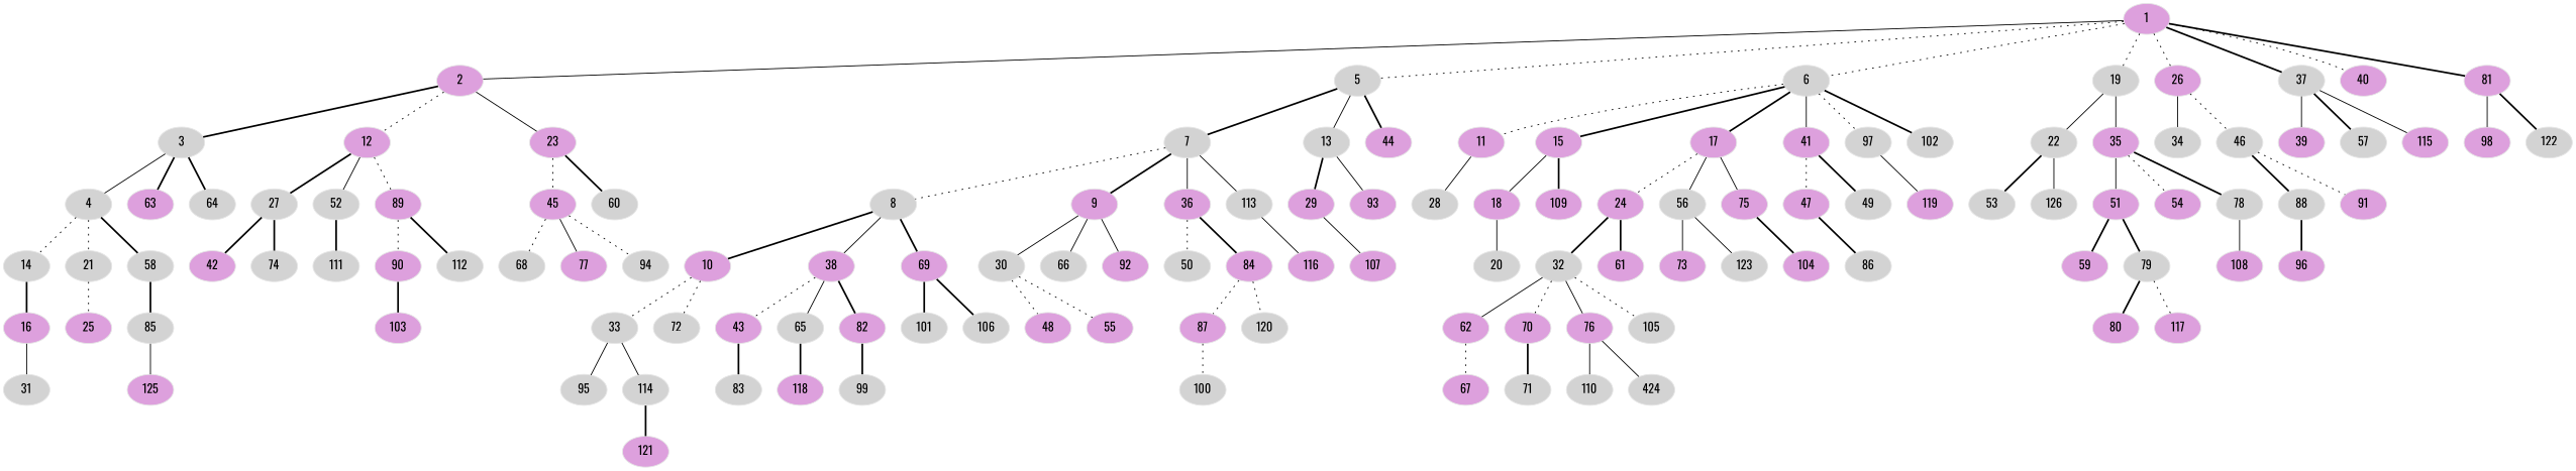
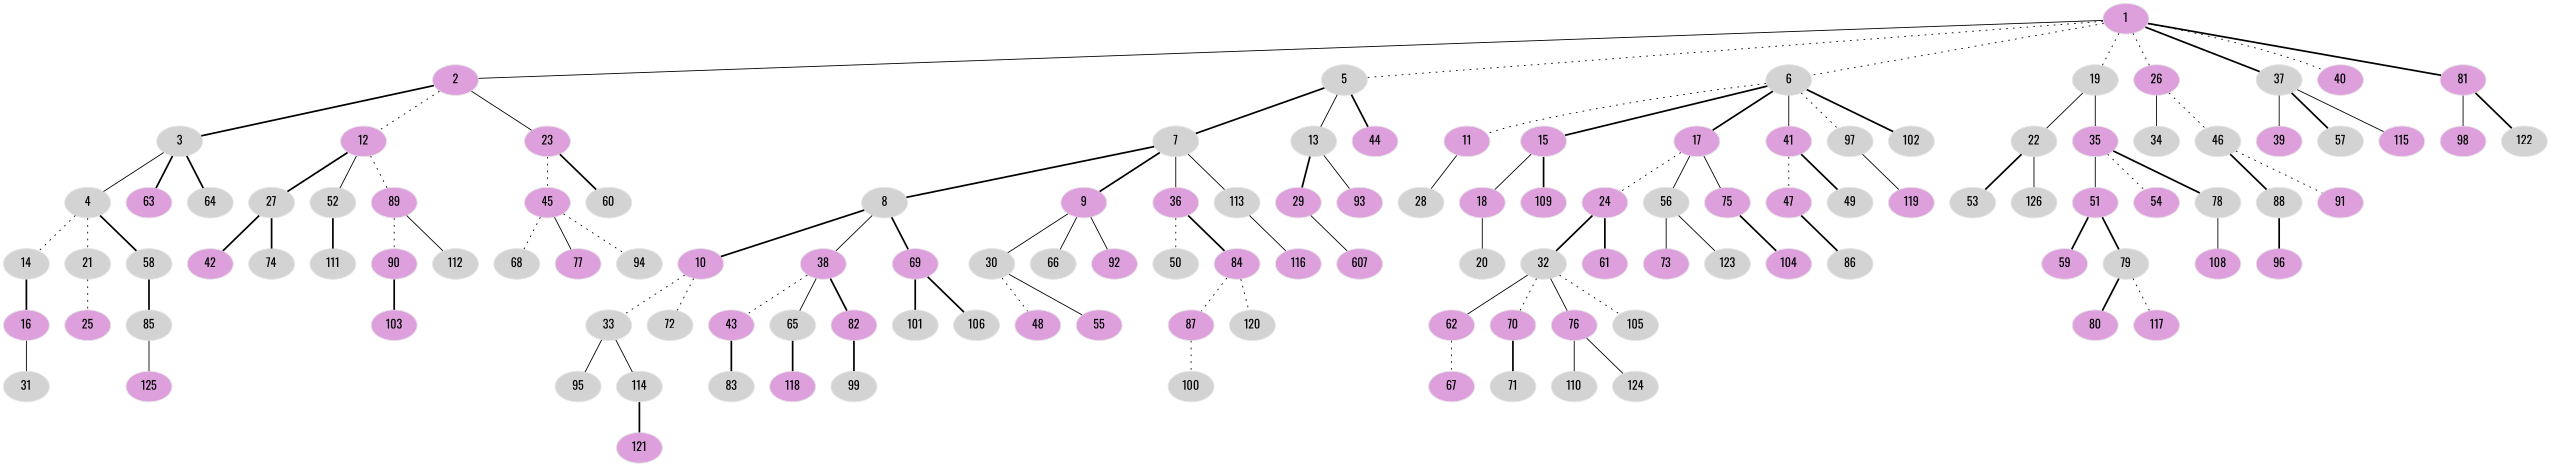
  graph {
    fontname=Oswald
    node [color=gray90 fillcolor=plum fontname=Oswald style=filled]
    edge [fontname=Oswald style=bold]
    1
    2
    5 [fillcolor=lightgrey]
    6 [fillcolor=lightgrey]
    19 [fillcolor=lightgrey]
    26
    37 [fillcolor=lightgrey]
    40
    81
    3 [fillcolor=lightgrey]
    12
    23
    7 [fillcolor=lightgrey]
    13 [fillcolor=lightgrey]
    44
    11
    15
    17
    41
    97 [fillcolor=lightgrey]
    102 [fillcolor=lightgrey]
    22 [fillcolor=lightgrey]
    35
    34 [fillcolor=lightgrey]
    46 [fillcolor=lightgrey]
    39
    57 [fillcolor=lightgrey]
    115
    98
    122 [fillcolor=lightgrey]
    4 [fillcolor=lightgrey]
    63
    64 [fillcolor=lightgrey]
    27 [fillcolor=lightgrey]
    52 [fillcolor=lightgrey]
    89
    45
    60 [fillcolor=lightgrey]
    14 [fillcolor=lightgrey]
    21 [fillcolor=lightgrey]
    58 [fillcolor=lightgrey]
    16
    25
    85 [fillcolor=lightgrey]
    8 [fillcolor=lightgrey]
    9
    36
    113 [fillcolor=lightgrey]
    29
    93
    28 [fillcolor=lightgrey]
    18
    109
    24
    56 [fillcolor=lightgrey]
    75
    47
    49 [fillcolor=lightgrey]
    119
    10
    38
    69
    30 [fillcolor=lightgrey]
    66 [fillcolor=lightgrey]
    92
    50 [fillcolor=lightgrey]
    84
    116
    33 [fillcolor=lightgrey]
    72 [fillcolor=lightgrey]
    43
    65 [fillcolor=lightgrey]
    82
    101 [fillcolor=lightgrey]
    106 [fillcolor=lightgrey]
    48
    55
    95 [fillcolor=lightgrey]
    114 [fillcolor=lightgrey]
    42
    74 [fillcolor=lightgrey]
    111 [fillcolor=lightgrey]
    90
    112 [fillcolor=lightgrey]
-   107
+   107 [label=607]
    31 [fillcolor=lightgrey]
    20 [fillcolor=lightgrey]
    32 [fillcolor=lightgrey]
    61
    73
    123 [fillcolor=lightgrey]
    104
    53 [fillcolor=lightgrey]
    126 [fillcolor=lightgrey]
    51
    54
    78 [fillcolor=lightgrey]
    68 [fillcolor=lightgrey]
    77
    94 [fillcolor=lightgrey]
    62
    70
    76
    105 [fillcolor=lightgrey]
    88 [fillcolor=lightgrey]
    91
    67
    71 [fillcolor=lightgrey]
    110 [fillcolor=lightgrey]
-   124 [fillcolor=lightgrey label=424]
+   124 [fillcolor=lightgrey]
    121
    59
    79 [fillcolor=lightgrey]
    108
    87
    120 [fillcolor=lightgrey]
    83 [fillcolor=lightgrey]
    118
    99 [fillcolor=lightgrey]
    86 [fillcolor=lightgrey]
    96
    80
    117
    125
    100 [fillcolor=lightgrey]
    103
    1 -- 2 [style=solid]
    1 -- 5 [style=dotted]
    1 -- 6 [style=dotted]
    1 -- 19 [style=dotted]
    1 -- 26 [style=dotted]
    1 -- 37
    1 -- 40 [style=dotted]
    1 -- 81
    2 -- 3
    2 -- 12 [style=dotted]
    2 -- 23 [style=solid]
    5 -- 7
    5 -- 13 [style=solid]
    5 -- 44
    6 -- 11 [style=dotted]
    6 -- 15
    6 -- 17
    6 -- 41 [style=solid]
    6 -- 97 [style=dotted]
    6 -- 102
    19 -- 22 [style=solid]
    19 -- 35 [style=solid]
    26 -- 34 [style=solid]
    26 -- 46 [style=dotted]
    37 -- 39 [style=solid]
    37 -- 57
    37 -- 115 [style=solid]
    81 -- 98 [style=solid]
    81 -- 122
    3 -- 4 [style=solid]
    3 -- 63
    3 -- 64
    12 -- 27
    12 -- 52 [style=solid]
    12 -- 89 [style=dotted]
    23 -- 45 [style=dotted]
    23 -- 60
-   7 -- 8 [style=dotted]
+   7 -- 8
    7 -- 9
    7 -- 36 [style=solid]
    7 -- 113 [style=solid]
    13 -- 29
    13 -- 93 [style=solid]
    11 -- 28 [style=solid]
    15 -- 18 [style=solid]
    15 -- 109
    17 -- 24 [style=dotted]
    17 -- 56 [style=solid]
    17 -- 75 [style=solid]
    41 -- 47 [style=dotted]
    41 -- 49
    97 -- 119 [style=solid]
    22 -- 53
    22 -- 126 [style=solid]
    35 -- 51 [style=solid]
    35 -- 54 [style=dotted]
    35 -- 78
    46 -- 88
    46 -- 91 [style=dotted]
    4 -- 14 [style=dotted]
    4 -- 21 [style=dotted]
    4 -- 58
    27 -- 42
    27 -- 74
    52 -- 111
    89 -- 90 [style=dotted]
-   89 -- 112
+   89 -- 112 [style=solid]
    45 -- 68 [style=dotted]
    45 -- 77 [style=solid]
    45 -- 94 [style=dotted]
    14 -- 16
    21 -- 25 [style=dotted]
    58 -- 85
    16 -- 31 [style=solid]
    85 -- 125 [style=solid]
    8 -- 10
    8 -- 38 [style=solid]
    8 -- 69
    9 -- 30 [style=solid]
    9 -- 66 [style=solid]
    9 -- 92 [style=solid]
    36 -- 50 [style=dotted]
    36 -- 84
    113 -- 116 [style=solid]
    29 -- 107 [style=solid]
    18 -- 20 [style=solid]
    24 -- 32
    24 -- 61
    56 -- 73 [style=solid]
    56 -- 123 [style=solid]
    75 -- 104
    47 -- 86
    10 -- 33 [style=dotted]
    10 -- 72 [style=dotted]
    38 -- 43 [style=dotted]
    38 -- 65 [style=solid]
    38 -- 82
    69 -- 101
    69 -- 106
    30 -- 48 [style=dotted]
-   30 -- 55 [style=dotted]
+   30 -- 55 [style=solid]
    84 -- 87 [style=dotted]
    84 -- 120 [style=dotted]
    33 -- 95 [style=solid]
    33 -- 114 [style=solid]
    43 -- 83
    65 -- 118
    82 -- 99
    114 -- 121
    90 -- 103
    32 -- 62 [style=solid]
    32 -- 70 [style=dotted]
    32 -- 76 [style=solid]
    32 -- 105 [style=dotted]
    51 -- 59
    51 -- 79
    78 -- 108 [style=solid]
    62 -- 67 [style=dotted]
    70 -- 71
    76 -- 110 [style=solid]
    76 -- 124 [style=solid]
    88 -- 96
    79 -- 80
    79 -- 117 [style=dotted]
    87 -- 100 [style=dotted]
  }
